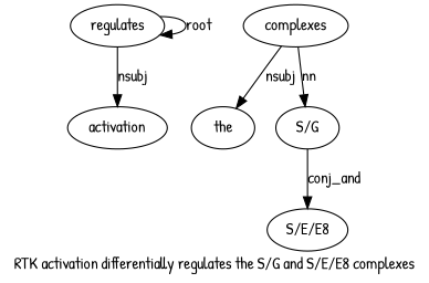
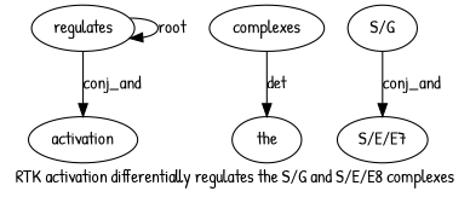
  digraph {
    fontname="Patrick Hand"
    label="RTK activation differentially regulates the S/G and S/E/E8 complexes"
    node [fillcolor=white fontname="Patrick Hand" style=filled]
    edge [fontname="Patrick Hand"]
    n1 [label=activation]
    n2 [label=regulates]
    n3 [label=complexes]
    n4 [label=the]
    n5 [label="S/G"]
-   n6 [label="S/E/E8"]
-   n2 -> n1 [label=nsubj]
+   n6 [label="S/E/E7"]
+   n2 -> n1 [label=conj_and]
    n2 -> n2 [label=root]
-   n3 -> n4 [label=nsubj]
-   n3 -> n5 [label=nn]
+   n3 -> n4 [label=det]
    n5 -> n6 [label=conj_and]
  }
